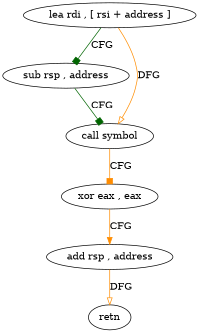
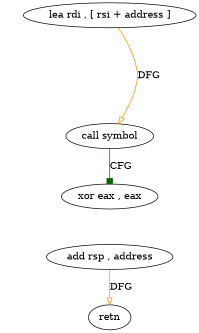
  digraph {
    edge [arrowhead=box color=darkorange]
    n1 [label="lea rdi , [ rsi + address ]"]
-   n2 [label="sub rsp , address"]
    n3 [label="call symbol"]
    n4 [label="xor eax , eax"]
    n5 [label="add rsp , address"]
    n6 [label=retn]
-   n1 -> n2 [color=darkgreen label=CFG]
    n1 -> n3 [arrowhead=onormal label=DFG]
-   n2 -> n3 [color=darkgreen label=CFG]
-   n3 -> n4 [label=CFG]
-   n4 -> n5 [arrowhead=normal label=CFG]
+   n3 -> n4 [color=darkgreen label=CFG]
    n5 -> n6 [arrowhead=onormal label=DFG]
  }
